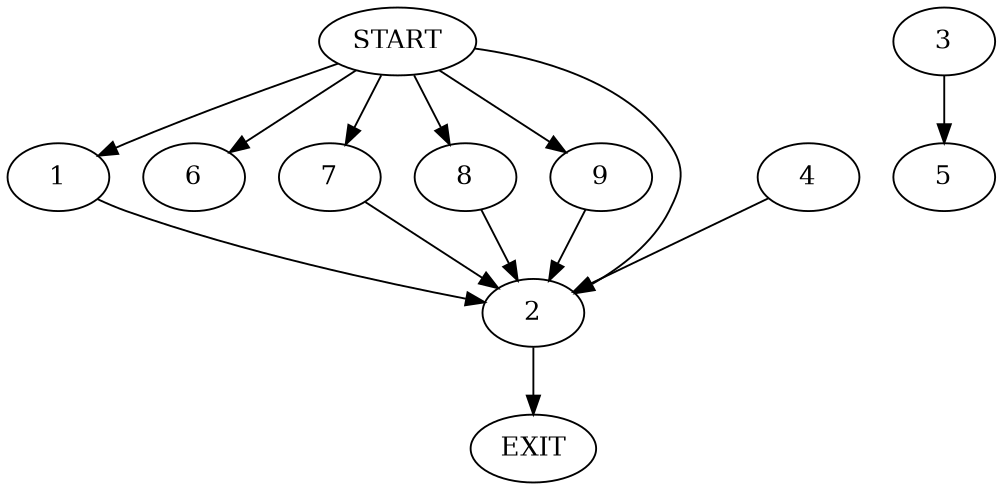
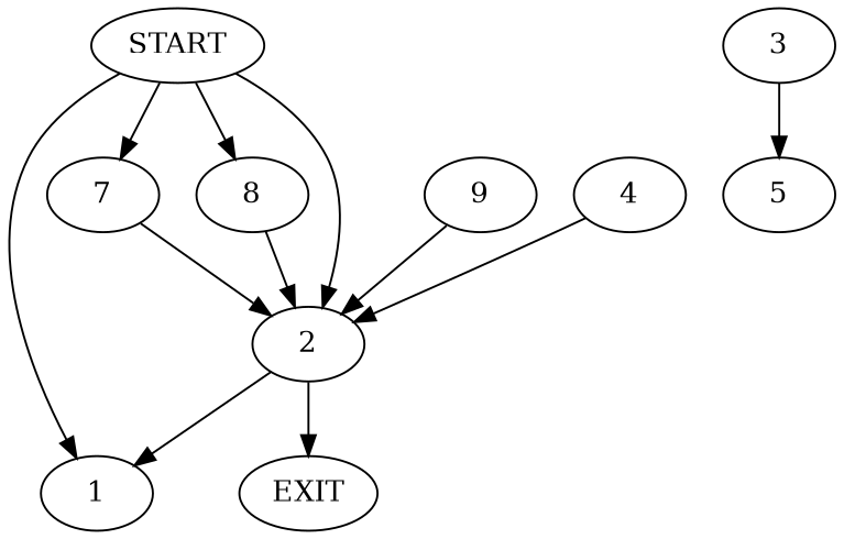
  digraph {
    n1 [label=START]
    1
-   6
    7
    8
    9
    2
    n8 [label=EXIT]
    3
    5
    4
    n1 -> 1
-   n1 -> 6
    n1 -> 7
    n1 -> 8
-   n1 -> 9
    n1 -> 2
-   1 -> 2
+   2 -> 1
    7 -> 2
    8 -> 2
    9 -> 2
    2 -> n8
    3 -> 5
    4 -> 2
  }
